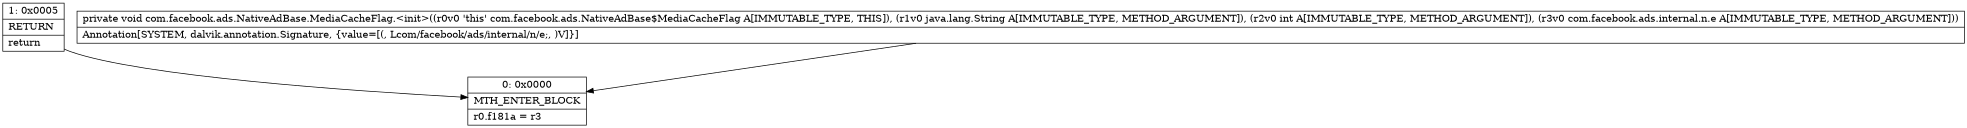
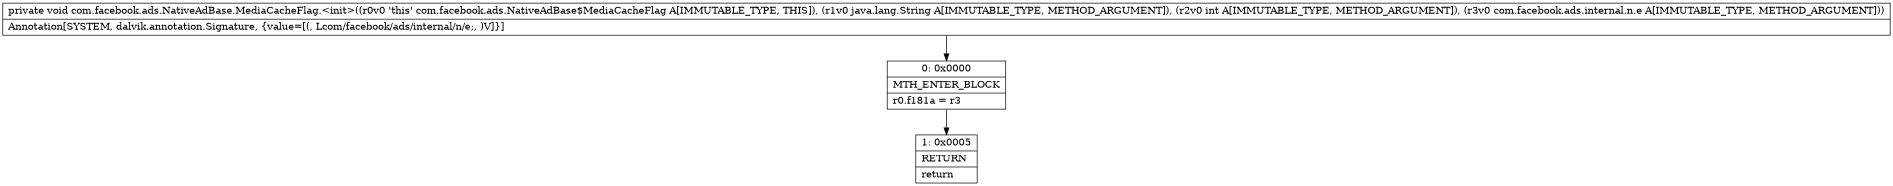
  digraph {
    node [shape=record]
    n1 [label="{0\:\ 0x0000|MTH_ENTER_BLOCK\l|r0.f181a = r3\l}"]
    n2 [label="{1\:\ 0x0005|RETURN\l|return\l}"]
    n3 [label="{private void com.facebook.ads.NativeAdBase.MediaCacheFlag.\<init\>((r0v0 'this' com.facebook.ads.NativeAdBase$MediaCacheFlag A[IMMUTABLE_TYPE, THIS]), (r1v0 java.lang.String A[IMMUTABLE_TYPE, METHOD_ARGUMENT]), (r2v0 int A[IMMUTABLE_TYPE, METHOD_ARGUMENT]), (r3v0 com.facebook.ads.internal.n.e A[IMMUTABLE_TYPE, METHOD_ARGUMENT]))  | Annotation[SYSTEM, dalvik.annotation.Signature, \{value=[(, Lcom\/facebook\/ads\/internal\/n\/e;, )V]\}]\l}"]
-   n2 -> n1
+   n1 -> n2
    n3 -> n1
  }
